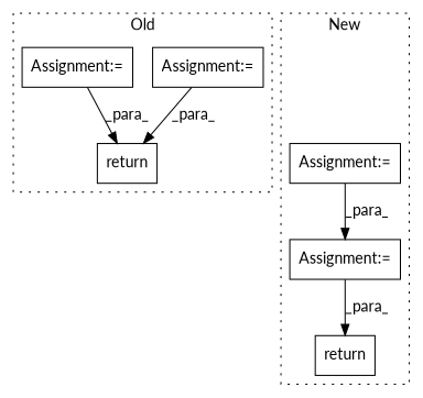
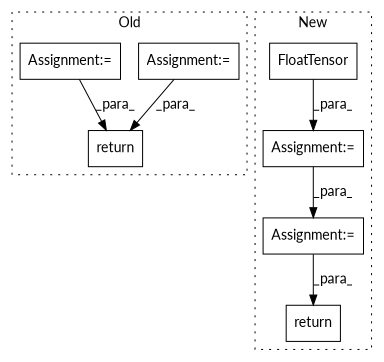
  digraph {
    fontname=Lato
    node [a=7 l=1 shape=box fontname=Lato]
    edge [fontname=Lato]
    n1 [a=41 l=12 label=return s=658]
    n2 [label="Assignment:=" s=549]
    n3 [label="Assignment:=" s=434]
+   n4 [a=32 l="12,1" label=FloatTensor s="472,506"]
    n5 [label="Assignment:=" s=608]
    n6 [label="Assignment:=" s=565]
    n7 [a=41 l=7 label=return s=742]
    subgraph cluster_1 {
      label=Old
      style=dotted
      n1
      n2
      n3
    }
    subgraph cluster_2 {
      label=New
      style=dotted
+     n4
      n5
      n6
      n7
    }
    n2 -> n1 [label=_para_]
    n3 -> n1 [label=_para_]
+   n4 -> n6 [label=_para_]
    n5 -> n7 [label=_para_]
    n6 -> n5 [label=_para_]
  }
